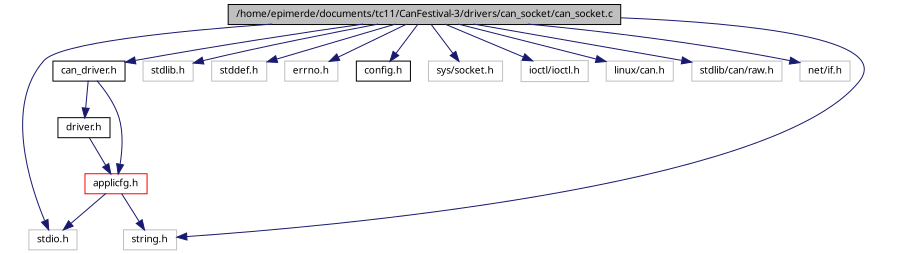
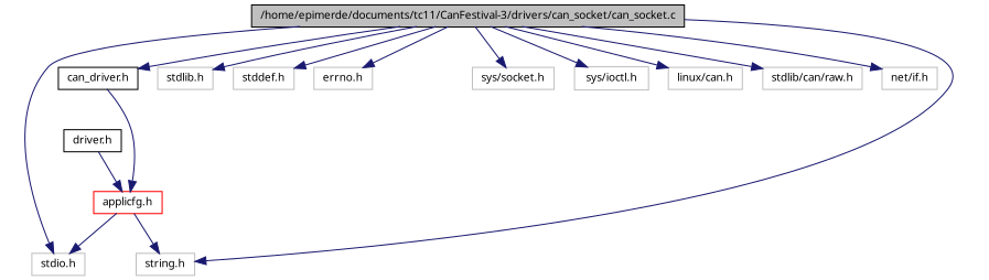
  digraph {
    rankdir=TB
    node [color=grey75 fillcolor=white fontname="FreeSans.ttf" fontsize=10 shape=record style=filled]
    edge [color=midnightblue fontname="FreeSans.ttf" fontsize=10 labelfontname="FreeSans.ttf" labelfontsize=10 style=solid]
    n1 [color=black fillcolor=grey75 fontcolor=black height=0.2 label="/home/epimerde/documents/tc11/CanFestival-3/drivers/can_socket/can_socket.c" width=0.4]
    n2 [height=0.2 label="stdio.h" width=0.4]
    n3 [height=0.2 label="string.h" width=0.4]
    n4 [height=0.2 label="stdlib.h" width=0.4]
    n5 [height=0.2 label="stddef.h" width=0.4]
    n6 [height=0.2 label="errno.h" width=0.4]
-   n7 [color=black height=0.2 label="config.h" width=0.4]
    n8 [height=0.2 label="sys/socket.h" width=0.4]
-   n9 [height=0.2 label="ioctl/ioctl.h" width=0.4]
+   n9 [height=0.2 label="sys/ioctl.h" width=0.4]
    n10 [height=0.2 label="linux/can.h" width=0.4]
    n11 [height=0.2 label="stdlib/can/raw.h" width=0.4]
    n12 [height=0.2 label="net/if.h" width=0.4]
    n13 [color=black height=0.2 label="can_driver.h" width=0.4]
    n14 [color=red height=0.2 label="applicfg.h" width=0.4]
    n15 [color=black height=0.2 label="driver.h" width=0.4]
    n1 -> n2
    n1 -> n3
    n1 -> n4
    n1 -> n5
    n1 -> n6
-   n1 -> n7
    n1 -> n8
    n1 -> n9
    n1 -> n10
    n1 -> n11
    n1 -> n12
    n1 -> n13
    n13 -> n14
-   n13 -> n15
    n14 -> n2
    n14 -> n3
    n15 -> n14
  }
